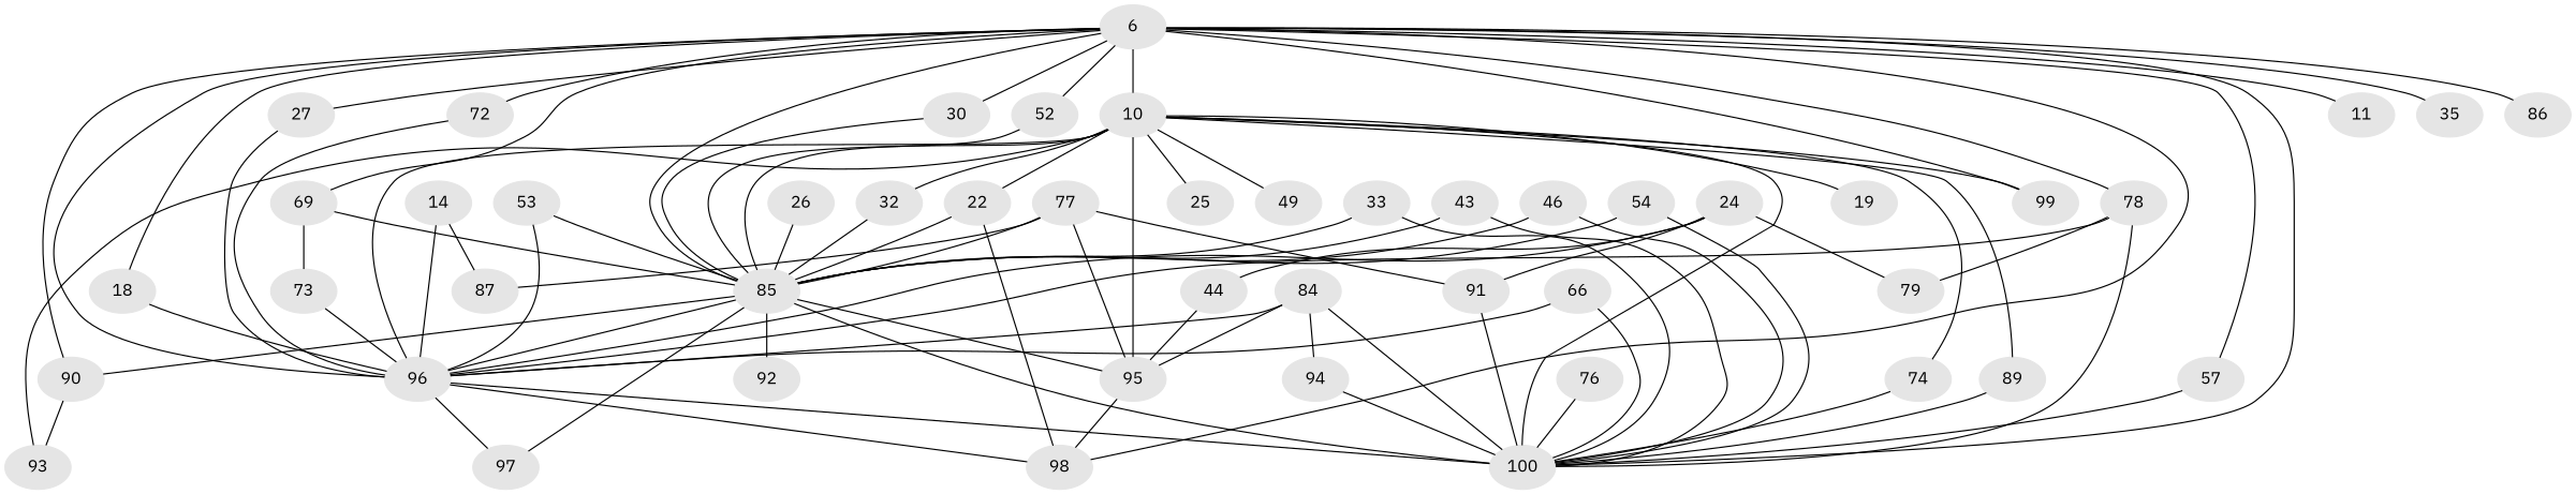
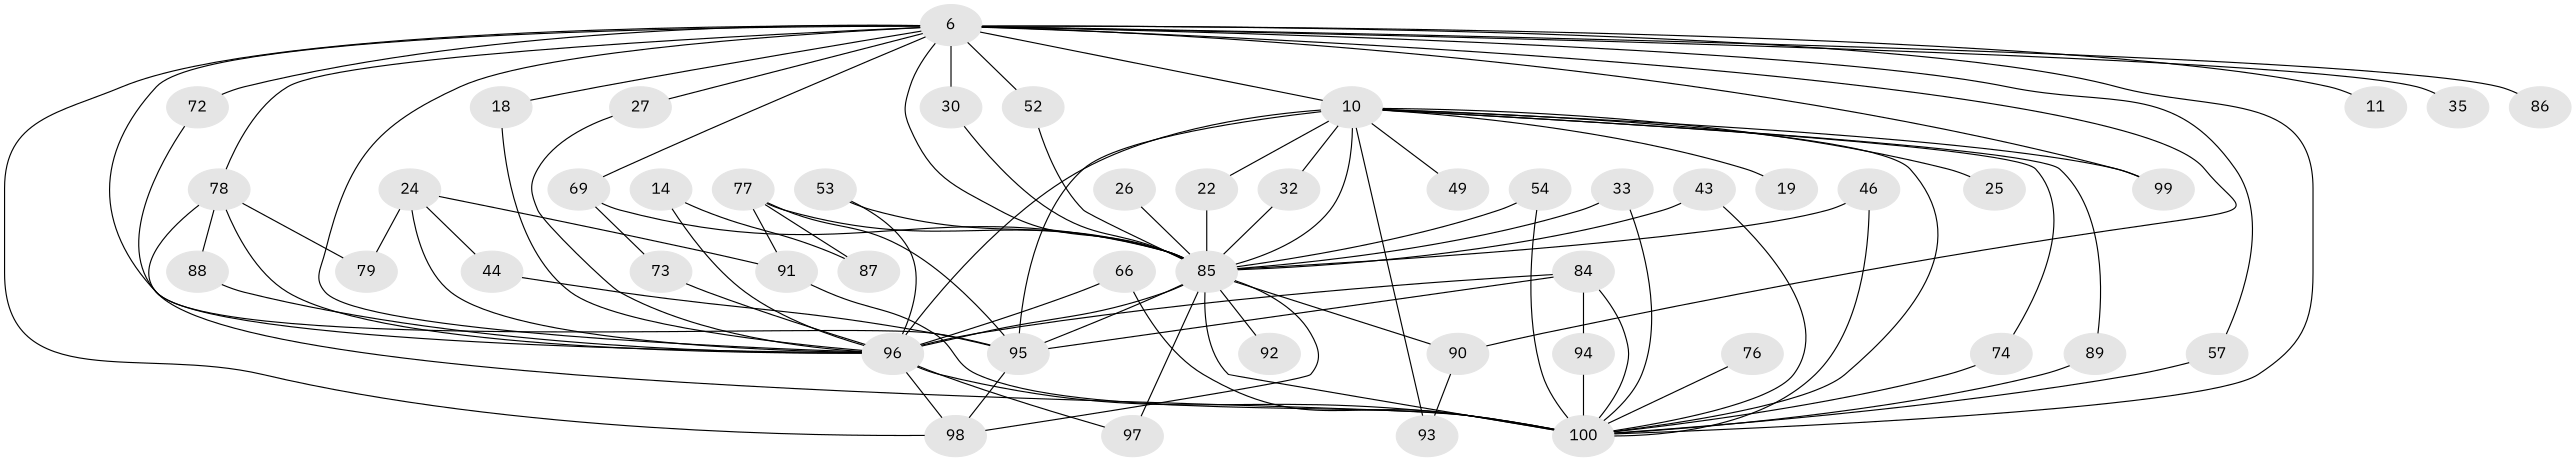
  graph {
    fontname="IBM Plex Sans"
    node [color=gray90 fontname="IBM Plex Sans" style=filled]
    edge [fontname="IBM Plex Sans"]
    6 [super="+4"]
    10 [super="+7"]
    11
    18
    27
    30
    35 [super="+29"]
    52
    57
    69 [super="+28"]
    72 [super="+65"]
    78 [super="+56"]
    85 [super="+58+62+8"]
    86
    90
    95 [super="+59+81+64"]
    96 [super="+45+67+5+71"]
    98 [super="+83"]
    99 [super="+68"]
    100 [super="+75+55+31+9"]
    19
    22
    25
    32
    49
    74
    89
    93
    73 [super="+36"]
    79
+   88 [super="+80"]
    92
    97
    14
    87
    24
    44
    91 [super="+61"]
    26
    33
    43 [super="+16"]
    46
    53
    54 [super="+20"]
    66
    76
    77 [super="+48"]
    84 [super="+37"]
    94 [super="+63"]
    6 -- 10 [weight=4]
    6 -- 11 [weight=2]
    6 -- 18
    6 -- 27
    6 -- 30 [weight=2]
    6 -- 35 [weight=3]
    6 -- 52
    6 -- 57
    6 -- 69
    6 -- 72 [weight=2]
    6 -- 78 [weight=2]
    6 -- 85 [weight=4]
    6 -- 86 [weight=2]
    6 -- 90
+   6 -- 95 [weight=4]
    6 -- 96 [weight=6]
    6 -- 98
    6 -- 99
    6 -- 100 [weight=6]
    10 -- 85 [weight=5]
    10 -- 95 [weight=3]
    10 -- 96 [weight=6]
    10 -- 99 [weight=2]
    10 -- 100 [weight=6]
    10 -- 19 [weight=2]
    10 -- 22
    10 -- 25 [weight=2]
    10 -- 32
    10 -- 49 [weight=2]
    10 -- 74
    10 -- 89
    10 -- 93
    18 -- 96
    27 -- 96
    30 -- 85
    52 -- 85
    57 -- 100
    69 -- 85 [weight=3]
    69 -- 73
    72 -- 96
    78 -- 96
    78 -- 100 [weight=2]
    78 -- 79
+   78 -- 88 [weight=2]
    85 -- 90
    85 -- 95 [weight=2]
    85 -- 96 [weight=5]
-   22 -- 98
+   85 -- 98
    85 -- 100 [weight=8]
    85 -- 92
    85 -- 97
    90 -- 93
    95 -- 98
    96 -- 98
    96 -- 100 [weight=4]
    96 -- 97
    22 -- 85
    32 -- 85
    74 -- 100
    89 -- 100
    73 -- 96 [weight=2]
+   88 -- 96
    14 -- 96
    14 -- 87
    24 -- 96 [weight=2]
    24 -- 79
    24 -- 44
    24 -- 91
    44 -- 95
    91 -- 100
    26 -- 85 [weight=2]
    33 -- 85
    33 -- 100
    43 -- 85 [weight=2]
    43 -- 100
    46 -- 85
    46 -- 100
    53 -- 85
    53 -- 96
    54 -- 85
    54 -- 100 [weight=3]
    66 -- 96
    66 -- 100
    76 -- 100
    77 -- 85 [weight=3]
    77 -- 95
    77 -- 87
    77 -- 91
    84 -- 95
    84 -- 96
    84 -- 100
    84 -- 94
    94 -- 100 [weight=2]
  }
